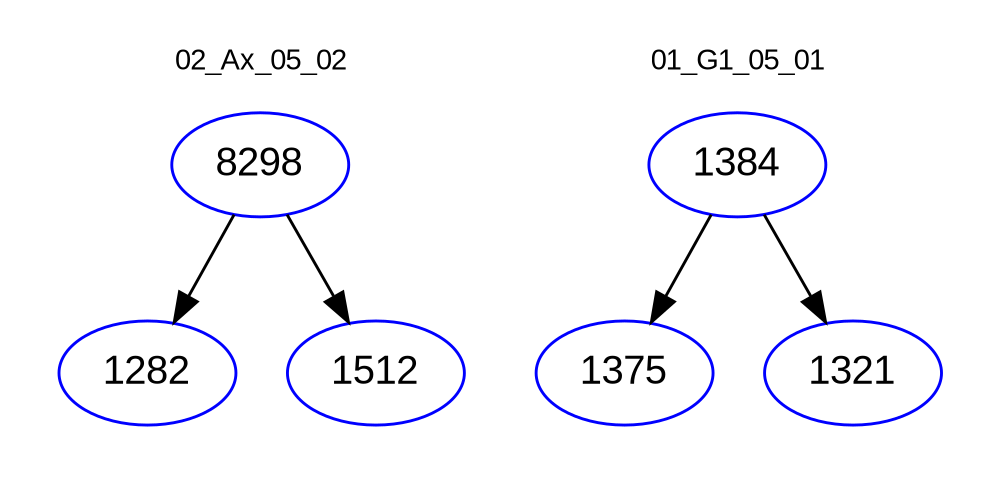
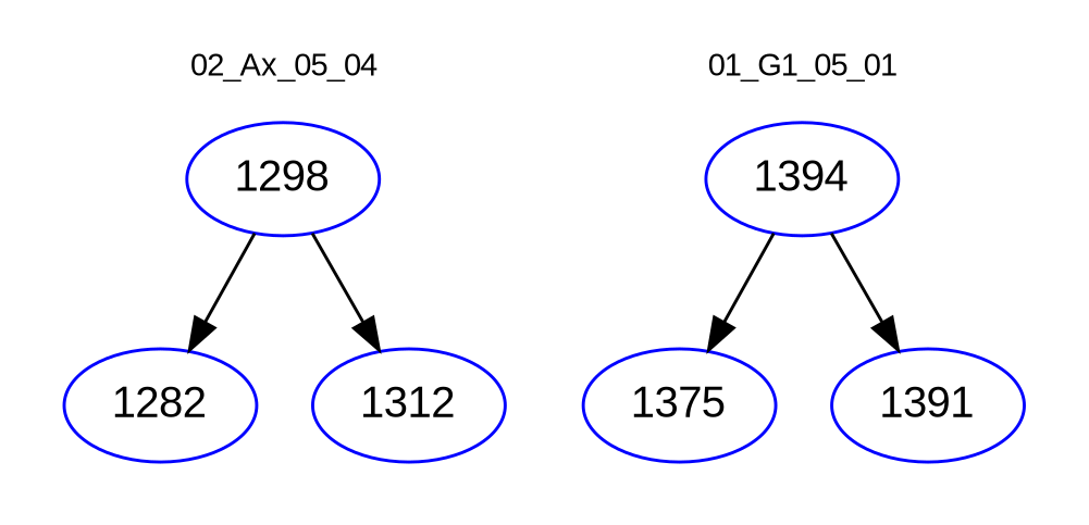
  digraph {
    fontname="Liberation Sans"
    node [color=blue fontname="Liberation Sans"]
    edge [color=black fontname="Liberation Sans"]
-   n1 [label=8298]
+   n1 [label=1298]
    n2 [label=1282]
-   n3 [label=1512]
-   n4 [label=1384]
+   n3 [label=1312]
+   n4 [label=1394]
    n5 [label=1375]
-   n6 [label=1321]
+   n6 [label=1391]
    subgraph cluster_1 {
      color=white
      fontsize=10
-     label="02_Ax_05_02"
+     label="02_Ax_05_04"
      n1
      n2
      n3
    }
    subgraph cluster_2 {
      color=white
      fontsize=10
      label="01_G1_05_01"
      n4
      n5
      n6
    }
    n1 -> n2
    n1 -> n3
    n4 -> n5
    n4 -> n6
  }
